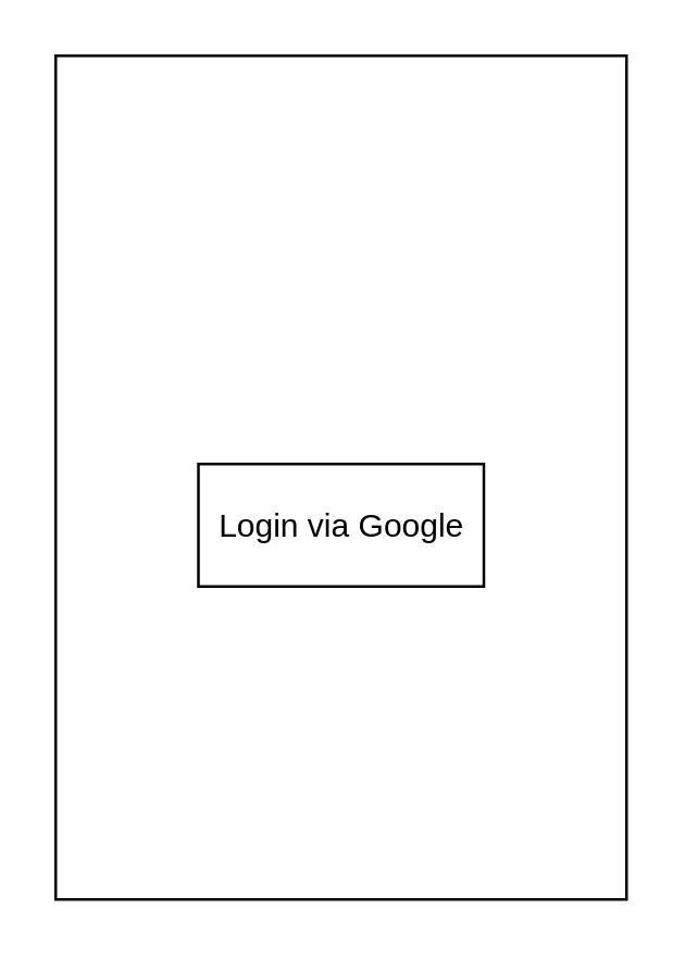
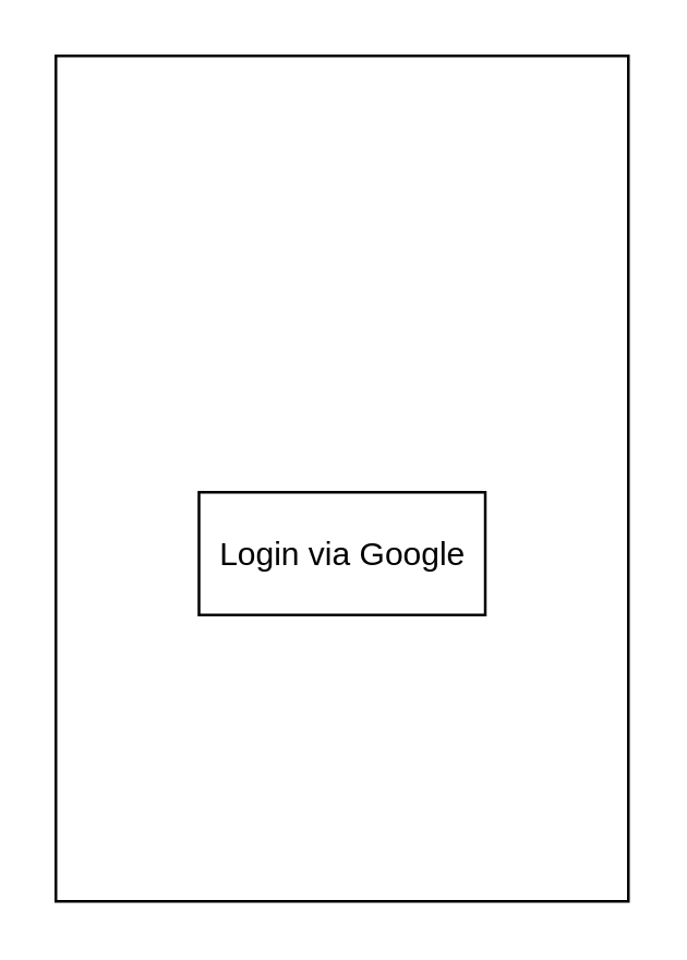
  <mxCell id="0" />
  <mxCell id="1" parent="0" />
  <mxCell id="2" value="" style="rounded=0;whiteSpace=wrap;html=1;" vertex="1" parent="1"><mxGeometry x="20" y="20" width="210" height="310" as="geometry" /></mxCell>
- <mxCell id="3" value="Login via Google" style="rounded=0;whiteSpace=wrap;html=1;" vertex="1" parent="1"><mxGeometry x="72.5" y="170" width="105" height="45" as="geometry" /></mxCell>
+ <mxCell id="3" value="Login via Google" style="rounded=0;whiteSpace=wrap;html=1;" vertex="1" parent="1"><mxGeometry x="72.5" y="180" width="105" height="45" as="geometry" /></mxCell>
